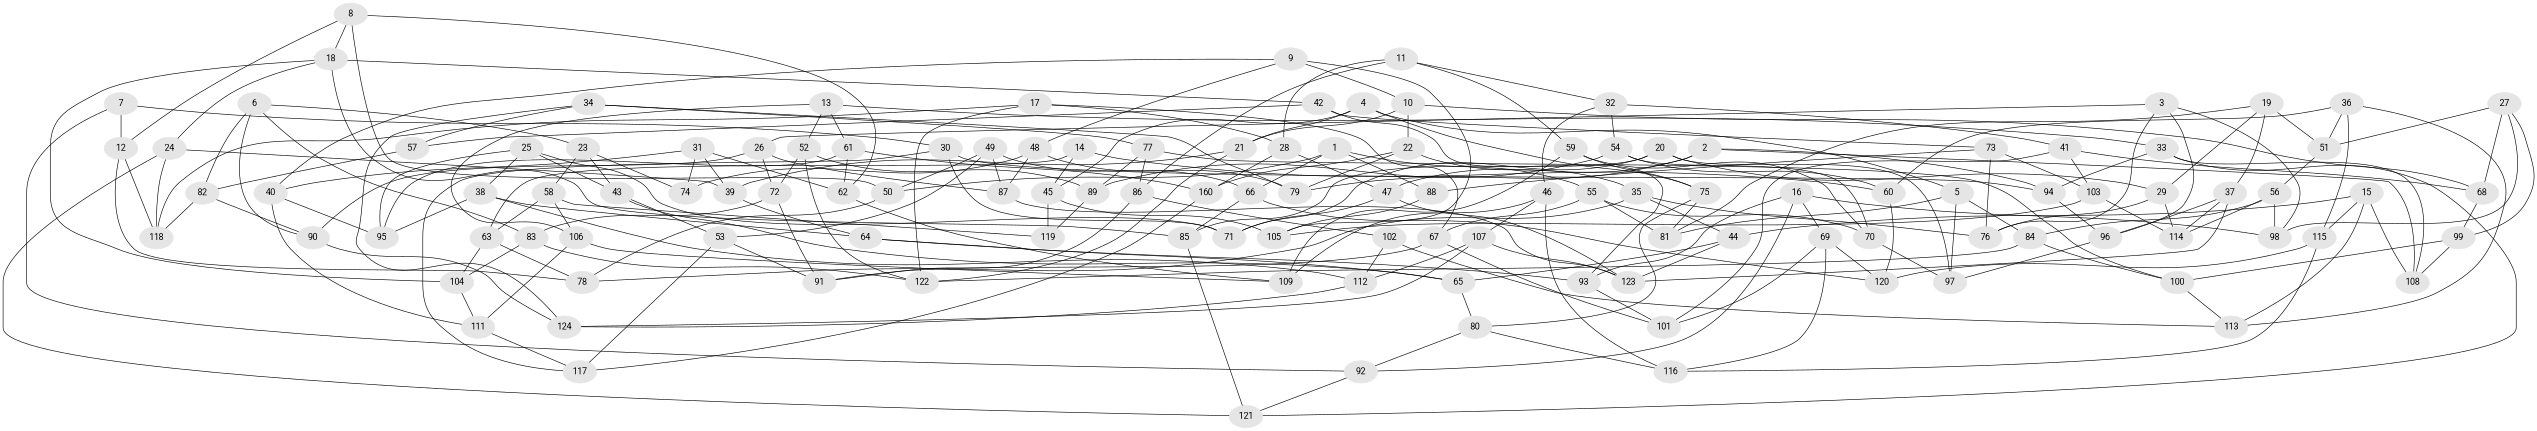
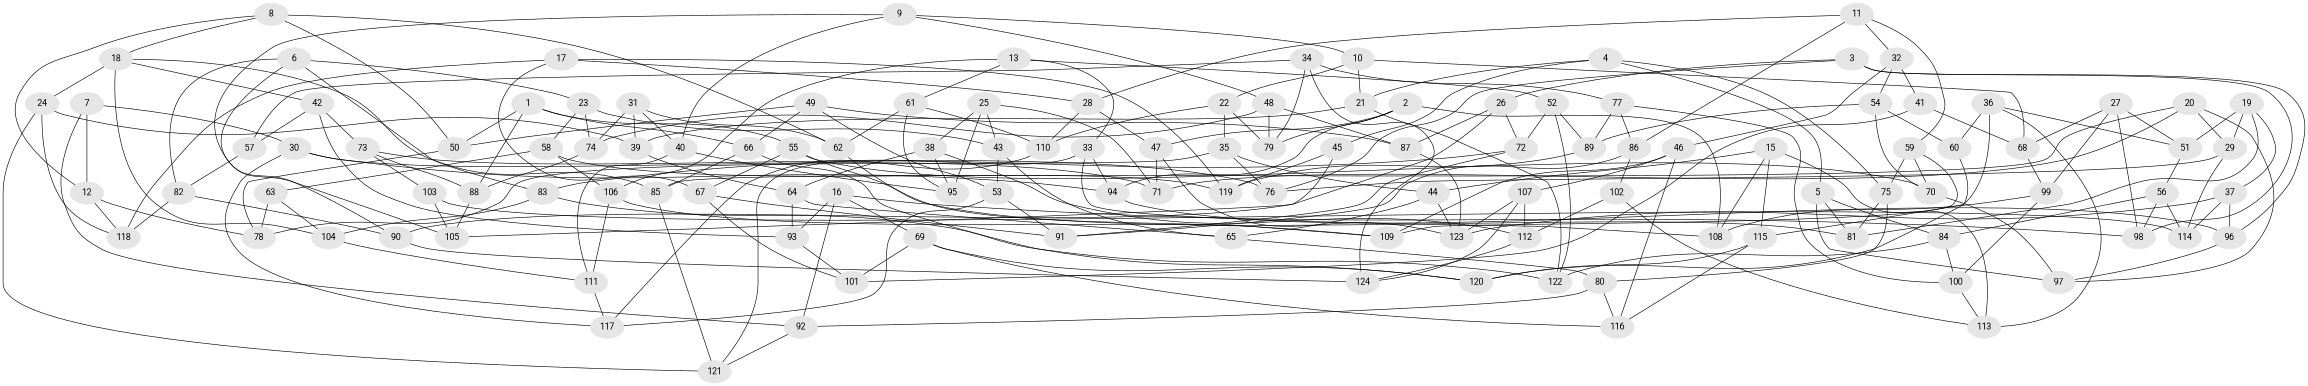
  graph {
    fontname=Roboto
    node [color=gray90 fontname=Roboto style=filled]
    edge [fontname=Roboto]
    1
    50
    55
    66
    88
    78
    81
    67
    70
    85
    120
    105
    2
    47
    79
    94
    108
    71
    123
    96
    3
    26
    76
    98
    90
    72
    87
    97
    4
    5
    21
    45
    75
    84
    39
    122
    119
    80
    100
    6
    23
    82
    83
    43
    58
    74
    118
    104
    124
    7
    12
    30
    92
    117
    57
    121
    8
    18
    62
    24
    42
    109
    9
    10
    40
    48
    22
    68
    95
    111
    35
-   110 [label=160]
+   110
    99
    11
    28
    32
    59
    86
    41
    46
    54
    102
    91
    13
    33
    52
    61
    106
    89
-   14
    60
    63
    15
    44
    113
    115
    65
    116
    16
    69
    93
    101
    17
    73
    19
    29
    37
    51
    114
    56
    20
    64
    53
    25
    38
    112
    27
    31
    103
    107
    34
    77
    36
    49
    1 -- 50
    1 -- 55
    1 -- 66
    1 -- 88
    50 -- 78
    55 -- 81
    55 -- 67
    55 -- 70
    66 -- 85
    66 -- 120
    88 -- 105
    67 -- 91
    67 -- 101
    70 -- 97
    85 -- 121
    2 -- 47
    2 -- 79
    2 -- 94
    2 -- 108
    47 -- 71
    47 -- 123
    94 -- 96
    96 -- 97
    3 -- 96
    3 -- 26
    3 -- 76
    3 -- 98
    26 -- 90
    26 -- 72
    26 -- 87
    90 -- 124
    72 -- 83
    72 -- 91
    87 -- 123
    4 -- 5
    4 -- 21
    4 -- 45
    4 -- 75
    5 -- 81
    5 -- 97
    5 -- 84
    21 -- 39
    21 -- 122
    45 -- 105
    45 -- 119
    75 -- 81
    75 -- 80
    84 -- 122
    84 -- 100
    39 -- 64
    80 -- 92
    80 -- 116
    100 -- 113
    6 -- 90
    6 -- 23
    6 -- 82
    6 -- 83
    23 -- 43
    23 -- 58
    23 -- 74
    82 -- 90
    82 -- 118
    83 -- 122
    83 -- 104
    43 -- 65
    43 -- 53
    58 -- 119
    58 -- 106
    58 -- 63
+   74 -- 88
    104 -- 111
    7 -- 12
    7 -- 30
    7 -- 92
    12 -- 78
    12 -- 118
    30 -- 94
    30 -- 71
    30 -- 117
    92 -- 121
    57 -- 82
    8 -- 50
    8 -- 12
    8 -- 18
    8 -- 62
    18 -- 85
    18 -- 104
    18 -- 24
    18 -- 42
    62 -- 109
    24 -- 39
    24 -- 118
    24 -- 121
    42 -- 57
    42 -- 93
    42 -- 73
    9 -- 105
    9 -- 10
    9 -- 40
    9 -- 48
    10 -- 21
    10 -- 22
    10 -- 68
    40 -- 95
    40 -- 111
    48 -- 79
    48 -- 87
    48 -- 74
    22 -- 79
    22 -- 35
    22 -- 110
    68 -- 99
    111 -- 117
    35 -- 78
    35 -- 76
    35 -- 44
    110 -- 117
    99 -- 108
    99 -- 100
    11 -- 28
    11 -- 32
    11 -- 59
    11 -- 86
    28 -- 47
    28 -- 110
    32 -- 41
    32 -- 46
    32 -- 54
    59 -- 70
    59 -- 75
    59 -- 109
    86 -- 102
    86 -- 91
    41 -- 68
    41 -- 101
-   41 -- 103
    46 -- 109
    46 -- 116
    46 -- 107
    54 -- 70
    54 -- 89
    54 -- 60
    102 -- 113
    102 -- 112
    13 -- 33
    13 -- 52
    13 -- 61
    13 -- 106
    33 -- 94
    33 -- 108
    33 -- 121
    52 -- 72
    52 -- 122
    52 -- 89
    61 -- 62
    61 -- 95
    61 -- 110
    106 -- 109
    106 -- 111
    89 -- 119
-   14 -- 45
-   14 -- 60
-   14 -- 63
    60 -- 120
    63 -- 78
    63 -- 104
    15 -- 108
    15 -- 44
    15 -- 113
    15 -- 115
    44 -- 123
    44 -- 65
    115 -- 120
    115 -- 116
    65 -- 80
    16 -- 98
    16 -- 92
    16 -- 69
    16 -- 93
    69 -- 120
    69 -- 116
    69 -- 101
    93 -- 101
    17 -- 67
-   17 -- 122
+   17 -- 119
    17 -- 118
    17 -- 28
    73 -- 88
    73 -- 76
    73 -- 103
    19 -- 81
    19 -- 29
    19 -- 37
    19 -- 51
    29 -- 76
    29 -- 114
    37 -- 123
    37 -- 96
    37 -- 114
    51 -- 56
    56 -- 98
    56 -- 84
    56 -- 114
    20 -- 85
    20 -- 71
    20 -- 97
    20 -- 29
    64 -- 65
    64 -- 93
    53 -- 117
    53 -- 91
    25 -- 71
    25 -- 43
    25 -- 95
    25 -- 38
    38 -- 95
    38 -- 64
    38 -- 112
    112 -- 124
    27 -- 98
    27 -- 68
    27 -- 99
    27 -- 51
    31 -- 39
    31 -- 74
    31 -- 62
    31 -- 40
    103 -- 105
    103 -- 114
    107 -- 123
    107 -- 124
    107 -- 112
    34 -- 79
    34 -- 124
    34 -- 57
    34 -- 77
    77 -- 100
    77 -- 86
    77 -- 89
    36 -- 60
    36 -- 113
    36 -- 115
    36 -- 51
    49 -- 50
    49 -- 66
    49 -- 87
    49 -- 53
  }
